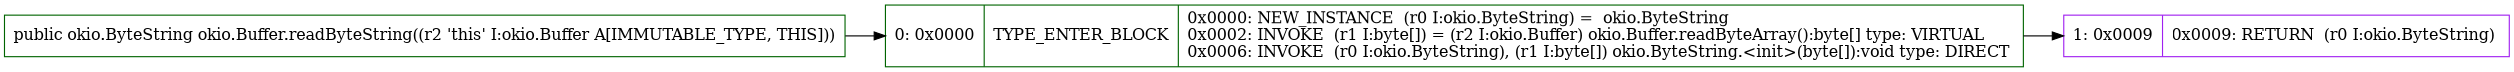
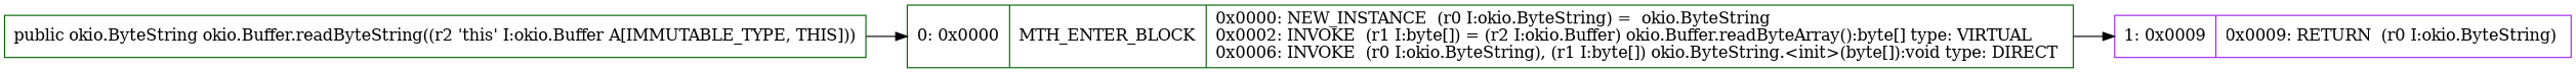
  digraph {
    rankdir=LR
    node [shape=record color=darkgreen]
    edge [arrowhead=normal]
-   n1 [label="{0\:\ 0x0000|TYPE_ENTER_BLOCK\l|0x0000: NEW_INSTANCE  (r0 I:okio.ByteString) =  okio.ByteString \l0x0002: INVOKE  (r1 I:byte[]) = (r2 I:okio.Buffer) okio.Buffer.readByteArray():byte[] type: VIRTUAL \l0x0006: INVOKE  (r0 I:okio.ByteString), (r1 I:byte[]) okio.ByteString.\<init\>(byte[]):void type: DIRECT \l}"]
+   n1 [label="{0\:\ 0x0000|MTH_ENTER_BLOCK\l|0x0000: NEW_INSTANCE  (r0 I:okio.ByteString) =  okio.ByteString \l0x0002: INVOKE  (r1 I:byte[]) = (r2 I:okio.Buffer) okio.Buffer.readByteArray():byte[] type: VIRTUAL \l0x0006: INVOKE  (r0 I:okio.ByteString), (r1 I:byte[]) okio.ByteString.\<init\>(byte[]):void type: DIRECT \l}"]
    n2 [label="{1\:\ 0x0009|0x0009: RETURN  (r0 I:okio.ByteString) \l}" color=purple]
    n3 [label="{public okio.ByteString okio.Buffer.readByteString((r2 'this' I:okio.Buffer A[IMMUTABLE_TYPE, THIS])) }"]
    n1 -> n2
    n3 -> n1
  }
